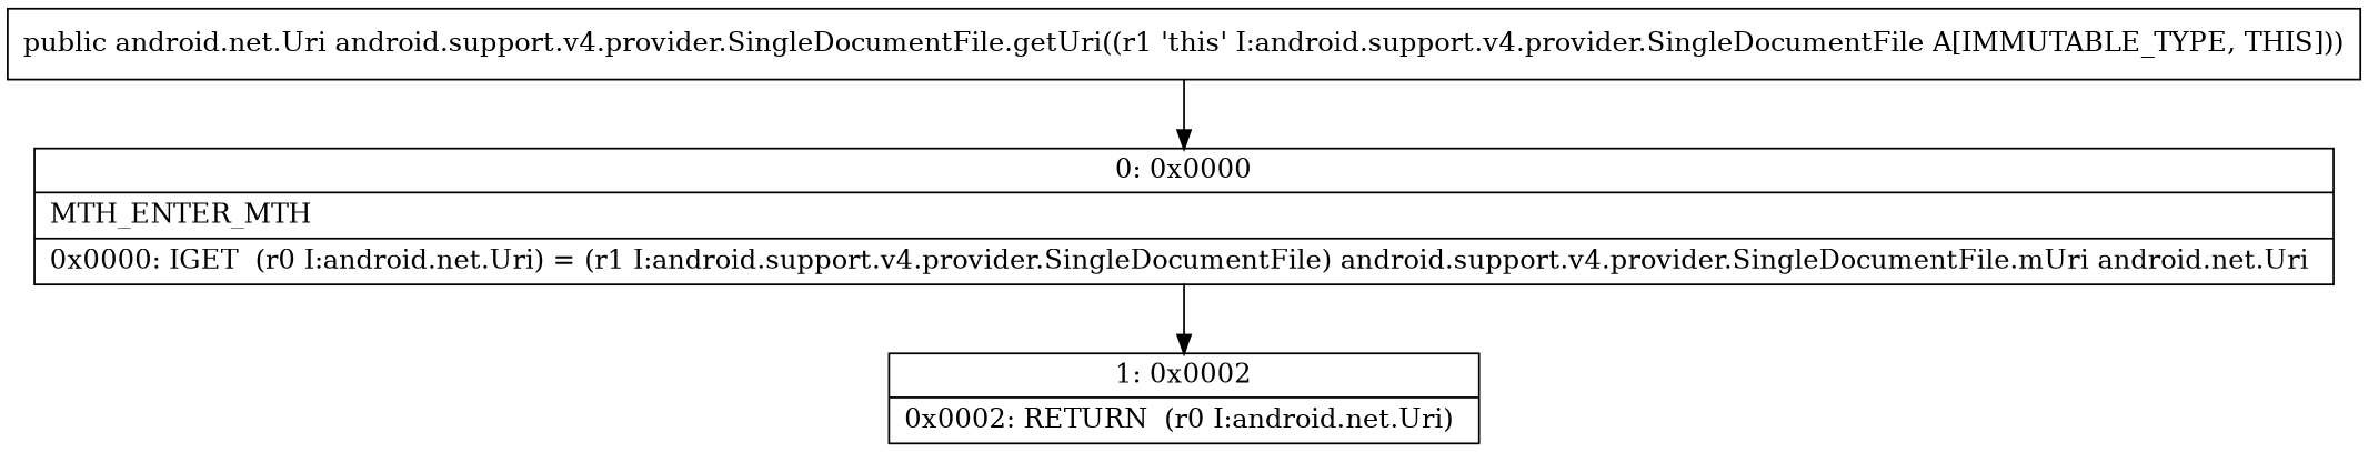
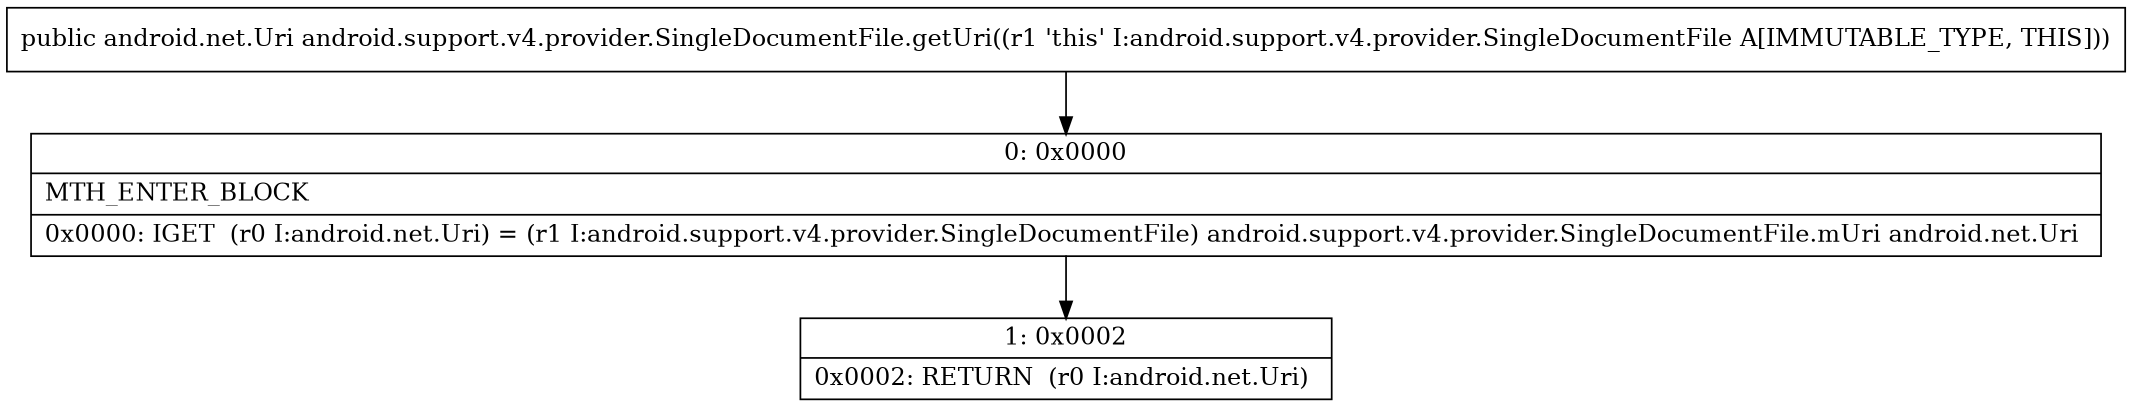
  digraph {
    node [shape=record]
-   n1 [label="{0\:\ 0x0000|MTH_ENTER_MTH\l|0x0000: IGET  (r0 I:android.net.Uri) = (r1 I:android.support.v4.provider.SingleDocumentFile) android.support.v4.provider.SingleDocumentFile.mUri android.net.Uri \l}"]
+   n1 [label="{0\:\ 0x0000|MTH_ENTER_BLOCK\l|0x0000: IGET  (r0 I:android.net.Uri) = (r1 I:android.support.v4.provider.SingleDocumentFile) android.support.v4.provider.SingleDocumentFile.mUri android.net.Uri \l}"]
    n2 [label="{1\:\ 0x0002|0x0002: RETURN  (r0 I:android.net.Uri) \l}"]
    n3 [label="{public android.net.Uri android.support.v4.provider.SingleDocumentFile.getUri((r1 'this' I:android.support.v4.provider.SingleDocumentFile A[IMMUTABLE_TYPE, THIS])) }"]
    n1 -> n2
    n3 -> n1
  }
